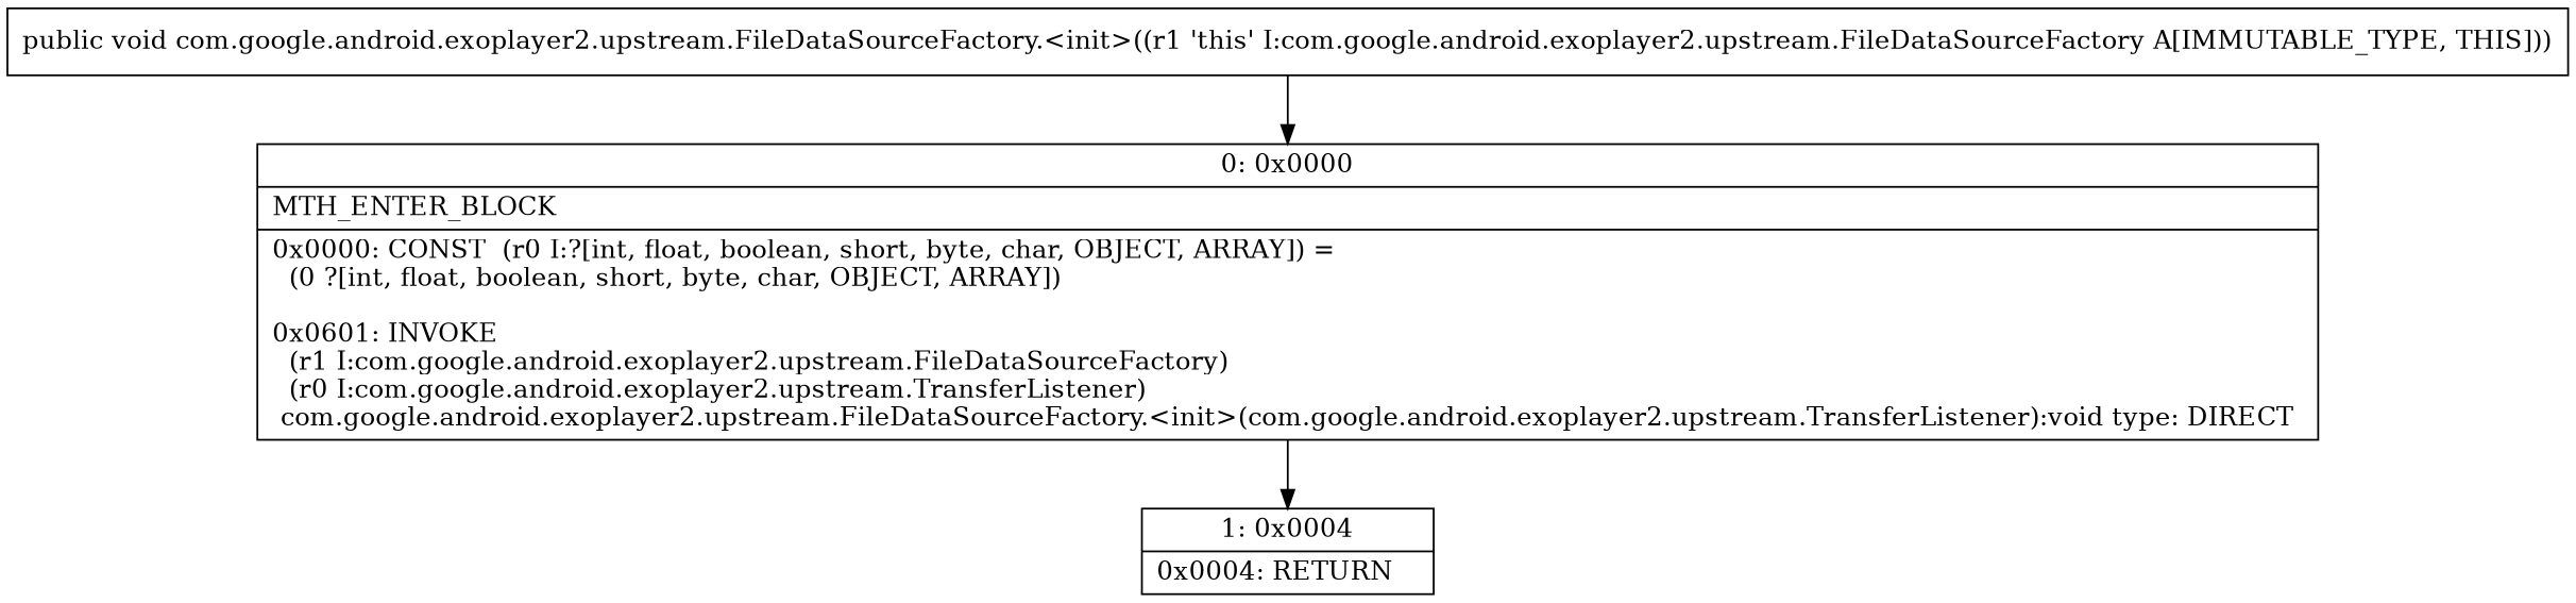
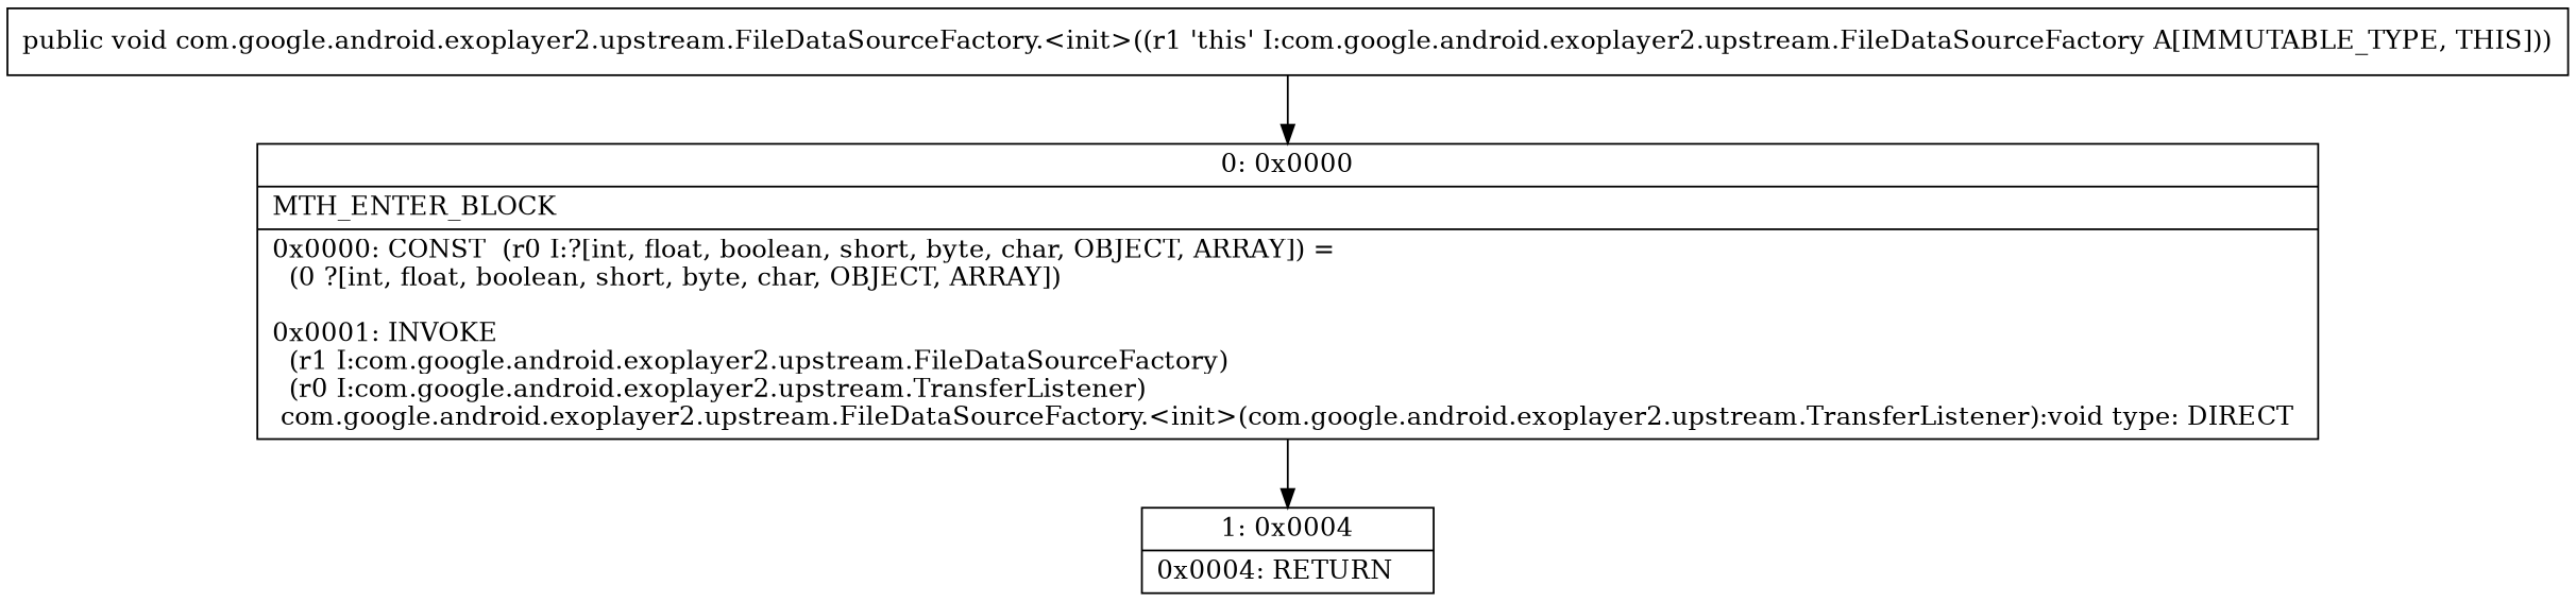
  digraph {
    node [shape=record]
-   n1 [label="{0\:\ 0x0000|MTH_ENTER_BLOCK\l|0x0000: CONST  (r0 I:?[int, float, boolean, short, byte, char, OBJECT, ARRAY]) = \l  (0 ?[int, float, boolean, short, byte, char, OBJECT, ARRAY])\l \l0x0601: INVOKE  \l  (r1 I:com.google.android.exoplayer2.upstream.FileDataSourceFactory)\l  (r0 I:com.google.android.exoplayer2.upstream.TransferListener)\l com.google.android.exoplayer2.upstream.FileDataSourceFactory.\<init\>(com.google.android.exoplayer2.upstream.TransferListener):void type: DIRECT \l}"]
+   n1 [label="{0\:\ 0x0000|MTH_ENTER_BLOCK\l|0x0000: CONST  (r0 I:?[int, float, boolean, short, byte, char, OBJECT, ARRAY]) = \l  (0 ?[int, float, boolean, short, byte, char, OBJECT, ARRAY])\l \l0x0001: INVOKE  \l  (r1 I:com.google.android.exoplayer2.upstream.FileDataSourceFactory)\l  (r0 I:com.google.android.exoplayer2.upstream.TransferListener)\l com.google.android.exoplayer2.upstream.FileDataSourceFactory.\<init\>(com.google.android.exoplayer2.upstream.TransferListener):void type: DIRECT \l}"]
    n2 [label="{1\:\ 0x0004|0x0004: RETURN   \l}"]
    n3 [label="{public void com.google.android.exoplayer2.upstream.FileDataSourceFactory.\<init\>((r1 'this' I:com.google.android.exoplayer2.upstream.FileDataSourceFactory A[IMMUTABLE_TYPE, THIS])) }"]
    n1 -> n2
    n3 -> n1
  }
